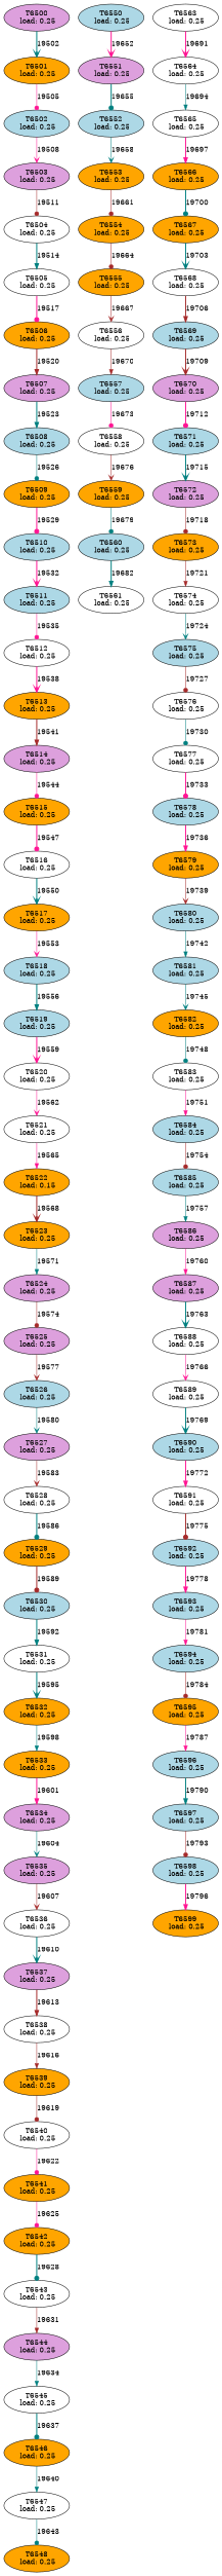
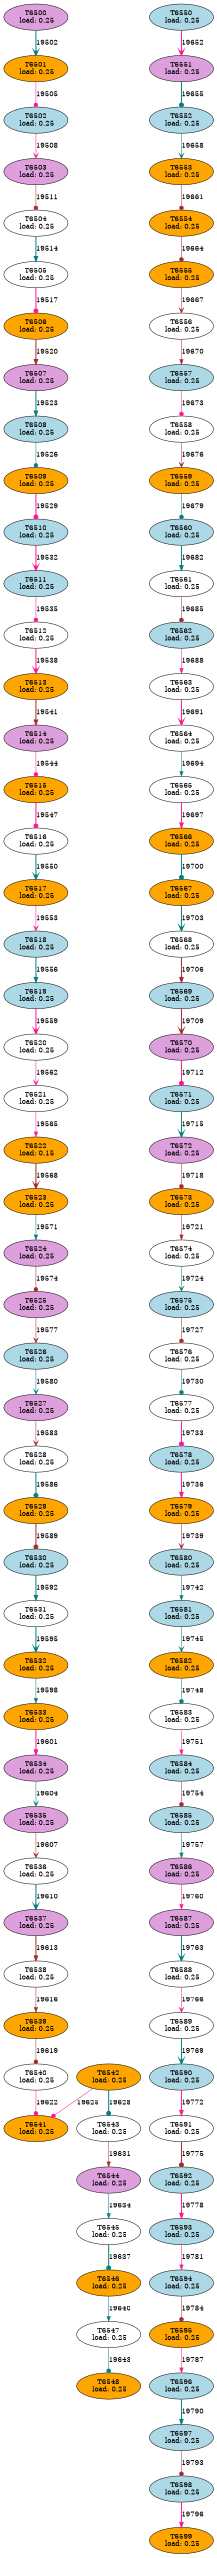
  digraph {
    node [fillcolor=lightblue style=filled]
    edge [arrowhead=dot color=teal style=solid]
    n1 [fillcolor=plum label="T6500\n load: 0.25"]
    n2 [fillcolor=orange label="T6501\n load: 0.25"]
    n3 [label="T6502\n load: 0.25"]
    n4 [fillcolor=plum label="T6503\n load: 0.25"]
    n5 [fillcolor=white label="T6504\n load: 0.25"]
    n6 [fillcolor=white label="T6505\n load: 0.25"]
    n7 [fillcolor=orange label="T6506\n load: 0.25"]
    n8 [fillcolor=plum label="T6507\n load: 0.25"]
    n9 [label="T6508\n load: 0.25"]
    n10 [fillcolor=orange label="T6509\n load: 0.25"]
    n11 [label="T6510\n load: 0.25"]
    n12 [label="T6511\n load: 0.25"]
    n13 [fillcolor=white label="T6512\n load: 0.25"]
    n14 [fillcolor=orange label="T6513\n load: 0.25"]
    n15 [fillcolor=plum label="T6514\n load: 0.25"]
    n16 [fillcolor=orange label="T6515\n load: 0.25"]
    n17 [fillcolor=white label="T6516\n load: 0.25"]
    n18 [fillcolor=orange label="T6517\n load: 0.25"]
    n19 [label="T6518\n load: 0.25"]
    n20 [label="T6519\n load: 0.25"]
    n21 [fillcolor=white label="T6520\n load: 0.25"]
    n22 [fillcolor=white label="T6521\n load: 0.25"]
    n23 [fillcolor=orange label="T6522\n load: 0.15"]
    n24 [fillcolor=orange label="T6523\n load: 0.25"]
    n25 [fillcolor=plum label="T6524\n load: 0.25"]
    n26 [fillcolor=plum label="T6525\n load: 0.25"]
    n27 [label="T6526\n load: 0.25"]
    n28 [fillcolor=plum label="T6527\n load: 0.25"]
    n29 [fillcolor=white label="T6528\n load: 0.25"]
    n30 [fillcolor=orange label="T6529\n load: 0.25"]
    n31 [label="T6530\n load: 0.25"]
    n32 [fillcolor=white label="T6531\n load: 0.25"]
    n33 [fillcolor=orange label="T6532\n load: 0.25"]
    n34 [fillcolor=orange label="T6533\n load: 0.25"]
    n35 [fillcolor=plum label="T6534\n load: 0.25"]
    n36 [fillcolor=plum label="T6535\n load: 0.25"]
    n37 [fillcolor=white label="T6536\n load: 0.25"]
    n38 [fillcolor=plum label="T6537\n load: 0.25"]
    n39 [fillcolor=white label="T6538\n load: 0.25"]
    n40 [fillcolor=orange label="T6539\n load: 0.25"]
    n41 [fillcolor=white label="T6540\n load: 0.25"]
    n42 [fillcolor=orange label="T6541\n load: 0.25"]
    n43 [fillcolor=orange label="T6542\n load: 0.25"]
    n44 [fillcolor=white label="T6543\n load: 0.25"]
    n45 [fillcolor=plum label="T6544\n load: 0.25"]
    n46 [fillcolor=white label="T6545\n load: 0.25"]
    n47 [fillcolor=orange label="T6546\n load: 0.25"]
    n48 [fillcolor=white label="T6547\n load: 0.25"]
    n49 [fillcolor=orange label="T6548\n load: 0.25"]
    n50 [label="T6550\n load: 0.25"]
    n51 [fillcolor=plum label="T6551\n load: 0.25"]
    n52 [label="T6552\n load: 0.25"]
    n53 [fillcolor=orange label="T6553\n load: 0.25"]
    n54 [fillcolor=orange label="T6554\n load: 0.25"]
    n55 [fillcolor=orange label="T6555\n load: 0.25"]
    n56 [fillcolor=white label="T6556\n load: 0.25"]
    n57 [label="T6557\n load: 0.25"]
    n58 [fillcolor=white label="T6558\n load: 0.25"]
    n59 [fillcolor=orange label="T6559\n load: 0.25"]
    n60 [label="T6560\n load: 0.25"]
    n61 [fillcolor=white label="T6561\n load: 0.25"]
+   n62 [label="T6562\n load: 0.25"]
    n63 [fillcolor=white label="T6563\n load: 0.25"]
    n64 [fillcolor=white label="T6564\n load: 0.25"]
    n65 [fillcolor=white label="T6565\n load: 0.25"]
    n66 [fillcolor=orange label="T6566\n load: 0.25"]
    n67 [fillcolor=orange label="T6567\n load: 0.25"]
    n68 [fillcolor=white label="T6568\n load: 0.25"]
    n69 [label="T6569\n load: 0.25"]
    n70 [fillcolor=plum label="T6570\n load: 0.25"]
    n71 [label="T6571\n load: 0.25"]
    n72 [fillcolor=plum label="T6572\n load: 0.25"]
    n73 [fillcolor=orange label="T6573\n load: 0.25"]
    n74 [fillcolor=white label="T6574\n load: 0.25"]
    n75 [label="T6575\n load: 0.25"]
    n76 [fillcolor=white label="T6576\n load: 0.25"]
    n77 [fillcolor=white label="T6577\n load: 0.25"]
    n78 [label="T6578\n load: 0.25"]
    n79 [fillcolor=orange label="T6579\n load: 0.25"]
    n80 [label="T6580\n load: 0.25"]
    n81 [label="T6581\n load: 0.25"]
    n82 [fillcolor=orange label="T6582\n load: 0.25"]
    n83 [fillcolor=white label="T6583\n load: 0.25"]
    n84 [label="T6584\n load: 0.25"]
    n85 [label="T6585\n load: 0.25"]
    n86 [fillcolor=plum label="T6586\n load: 0.25"]
    n87 [fillcolor=plum label="T6587\n load: 0.25"]
    n88 [fillcolor=white label="T6588\n load: 0.25"]
    n89 [fillcolor=white label="T6589\n load: 0.25"]
    n90 [label="T6590\n load: 0.25"]
    n91 [fillcolor=white label="T6591\n load: 0.25"]
    n92 [label="T6592\n load: 0.25"]
    n93 [label="T6593\n load: 0.25"]
    n94 [label="T6594\n load: 0.25"]
    n95 [fillcolor=orange label="T6595\n load: 0.25"]
    n96 [label="T6596\n load: 0.25"]
    n97 [label="T6597\n load: 0.25"]
    n98 [label="T6598\n load: 0.25"]
    n99 [fillcolor=orange label="T6599\n load: 0.25"]
    n1 -> n2 [arrowhead=vee label=19502 style=bold]
    n2 -> n3 [color=deeppink label=19505]
    n3 -> n4 [arrowhead=vee color=deeppink label=19508]
    n4 -> n5 [color=brown label=19511]
    n5 -> n6 [arrowhead=normal label=19514 style=bold]
    n6 -> n7 [color=deeppink label=19517 style=bold]
    n7 -> n8 [arrowhead=normal color=brown label=19520 style=bold]
    n8 -> n9 [arrowhead=normal label=19523 style=bold]
    n9 -> n10 [label=19526]
    n10 -> n11 [color=deeppink label=19529 style=bold]
    n11 -> n12 [arrowhead=vee color=deeppink label=19532 style=bold]
    n12 -> n13 [color=deeppink label=19535]
    n13 -> n14 [arrowhead=vee color=deeppink label=19538 style=bold]
    n14 -> n15 [arrowhead=normal color=brown label=19541 style=bold]
    n15 -> n16 [color=deeppink label=19544]
    n16 -> n17 [color=deeppink label=19547 style=bold]
    n17 -> n18 [arrowhead=vee label=19550 style=bold]
    n18 -> n19 [arrowhead=vee color=deeppink label=19553]
    n19 -> n20 [arrowhead=normal label=19556 style=bold]
    n20 -> n21 [arrowhead=vee color=deeppink label=19559 style=bold]
    n21 -> n22 [arrowhead=vee color=deeppink label=19562]
    n22 -> n23 [arrowhead=normal color=deeppink label=19565]
    n23 -> n24 [arrowhead=vee color=brown label=19568 style=bold]
    n24 -> n25 [arrowhead=normal label=19571]
    n25 -> n26 [color=brown label=19574]
    n26 -> n27 [arrowhead=vee color=brown label=19577]
    n27 -> n28 [arrowhead=vee label=19580]
    n28 -> n29 [arrowhead=vee color=brown label=19583]
    n29 -> n30 [label=19586 style=bold]
    n30 -> n31 [color=brown label=19589 style=bold]
    n31 -> n32 [arrowhead=normal label=19592 style=bold]
    n32 -> n33 [arrowhead=vee label=19595 style=bold]
    n33 -> n34 [arrowhead=normal label=19598]
    n34 -> n35 [arrowhead=normal color=deeppink label=19601 style=bold]
    n35 -> n36 [arrowhead=vee label=19604]
    n36 -> n37 [arrowhead=vee color=brown label=19607]
    n37 -> n38 [arrowhead=vee label=19610 style=bold]
    n38 -> n39 [arrowhead=normal color=brown label=19613 style=bold]
    n39 -> n40 [arrowhead=normal color=brown label=19616]
    n40 -> n41 [color=brown label=19619]
    n41 -> n42 [color=deeppink label=19622]
-   n42 -> n43 [color=deeppink label=19625]
+   n43 -> n42 [color=deeppink label=19625]
    n43 -> n44 [label=19628 style=bold]
    n44 -> n45 [arrowhead=normal color=brown label=19631]
    n45 -> n46 [arrowhead=normal label=19634]
    n46 -> n47 [label=19637 style=bold]
    n47 -> n48 [arrowhead=normal label=19640]
    n48 -> n49 [label=19643]
    n50 -> n51 [arrowhead=vee color=deeppink label=19652 style=bold]
    n51 -> n52 [label=19655 style=bold]
    n52 -> n53 [arrowhead=vee label=19658]
    n53 -> n54 [color=brown label=19661]
    n54 -> n55 [color=brown label=19664]
    n55 -> n56 [arrowhead=vee color=brown label=19667]
    n56 -> n57 [arrowhead=normal color=brown label=19670]
    n57 -> n58 [color=deeppink label=19673]
    n58 -> n59 [arrowhead=vee color=brown label=19676]
    n59 -> n60 [label=19679]
    n60 -> n61 [arrowhead=normal label=19682 style=bold]
+   n61 -> n62 [color=brown label=19685]
+   n62 -> n63 [arrowhead=normal color=deeppink label=19688]
    n63 -> n64 [arrowhead=vee color=deeppink label=19691 style=bold]
    n64 -> n65 [arrowhead=normal label=19694]
    n65 -> n66 [arrowhead=normal color=deeppink label=19697 style=bold]
    n66 -> n67 [label=19700 style=bold]
    n67 -> n68 [arrowhead=vee label=19703 style=bold]
    n68 -> n69 [arrowhead=normal color=brown label=19706 style=bold]
    n69 -> n70 [arrowhead=vee color=brown label=19709 style=bold]
    n70 -> n71 [color=deeppink label=19712 style=bold]
    n71 -> n72 [arrowhead=vee label=19715 style=bold]
    n72 -> n73 [color=brown label=19718]
    n73 -> n74 [arrowhead=normal color=brown label=19721]
    n74 -> n75 [arrowhead=vee label=19724]
    n75 -> n76 [color=brown label=19727]
    n76 -> n77 [label=19730]
    n77 -> n78 [color=deeppink label=19733 style=bold]
    n78 -> n79 [arrowhead=normal color=deeppink label=19736 style=bold]
    n79 -> n80 [arrowhead=vee color=brown label=19739]
    n80 -> n81 [arrowhead=normal label=19742]
    n81 -> n82 [arrowhead=vee label=19745]
    n82 -> n83 [label=19748]
    n83 -> n84 [arrowhead=normal color=deeppink label=19751]
    n84 -> n85 [color=brown label=19754]
    n85 -> n86 [arrowhead=normal label=19757]
    n86 -> n87 [arrowhead=normal color=deeppink label=19760]
    n87 -> n88 [arrowhead=vee label=19763 style=bold]
    n88 -> n89 [arrowhead=vee color=deeppink label=19766]
    n89 -> n90 [arrowhead=vee label=19769 style=bold]
    n90 -> n91 [arrowhead=normal color=deeppink label=19772 style=bold]
    n91 -> n92 [color=brown label=19775 style=bold]
    n92 -> n93 [arrowhead=normal color=deeppink label=19778 style=bold]
    n93 -> n94 [arrowhead=normal color=deeppink label=19781]
    n94 -> n95 [color=brown label=19784]
    n95 -> n96 [arrowhead=normal color=deeppink label=19787]
    n96 -> n97 [arrowhead=normal label=19790 style=bold]
    n97 -> n98 [color=brown label=19793]
    n98 -> n99 [arrowhead=normal color=deeppink label=19796 style=bold]
  }
